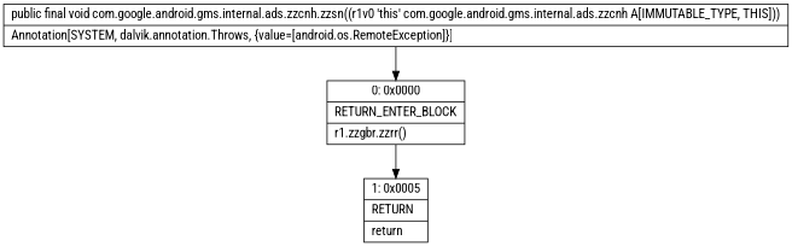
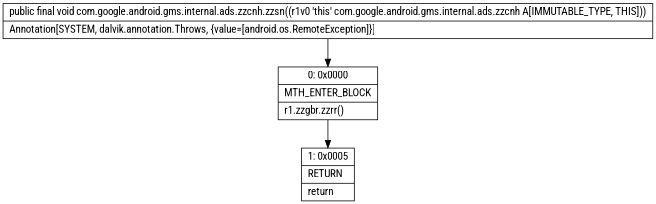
  digraph {
    fontname="Roboto Condensed"
    node [shape=record fontname="Roboto Condensed"]
    edge [fontname="Roboto Condensed"]
-   n1 [label="{0\:\ 0x0000|RETURN_ENTER_BLOCK\l|r1.zzgbr.zzrr()\l}"]
+   n1 [label="{0\:\ 0x0000|MTH_ENTER_BLOCK\l|r1.zzgbr.zzrr()\l}"]
    n2 [label="{1\:\ 0x0005|RETURN\l|return\l}"]
    n3 [label="{public final void com.google.android.gms.internal.ads.zzcnh.zzsn((r1v0 'this' com.google.android.gms.internal.ads.zzcnh A[IMMUTABLE_TYPE, THIS]))  | Annotation[SYSTEM, dalvik.annotation.Throws, \{value=[android.os.RemoteException]\}]\l}"]
    n1 -> n2
    n3 -> n1
  }
